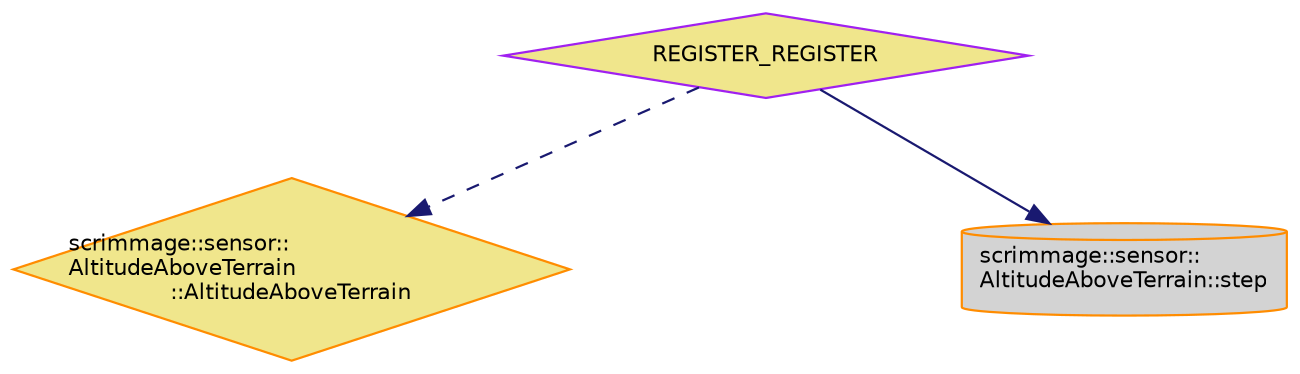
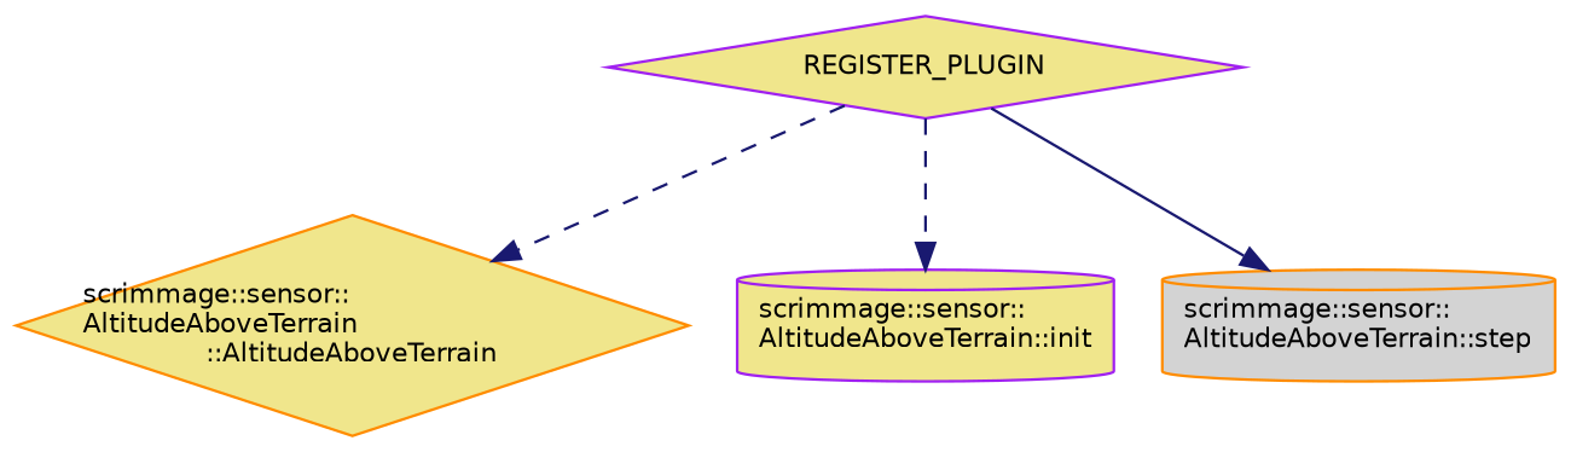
  digraph {
    rankdir=TB
    node [color=purple fillcolor=khaki fontname=Helvetica fontsize=10 shape=diamond style=filled]
    edge [color=midnightblue fontname=Helvetica fontsize=10 labelfontname=Helvetica labelfontsize=10 style=dashed]
-   n1 [fontcolor=black height=0.2 label=REGISTER_REGISTER width=0.4]
+   n1 [fontcolor=black height=0.2 label=REGISTER_PLUGIN width=0.4]
    n2 [color=darkorange height=0.2 label="scrimmage::sensor::\lAltitudeAboveTerrain\l::AltitudeAboveTerrain" width=0.4]
+   n3 [height=0.2 label="scrimmage::sensor::\lAltitudeAboveTerrain::init" shape=cylinder width=0.4]
    n4 [color=darkorange fillcolor=lightgrey height=0.2 label="scrimmage::sensor::\lAltitudeAboveTerrain::step" shape=cylinder width=0.4]
    n1 -> n2
+   n1 -> n3
    n1 -> n4 [style=solid]
  }
